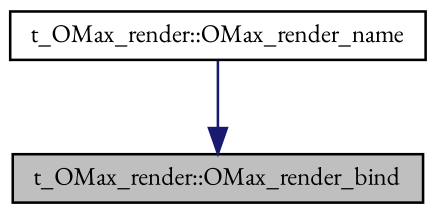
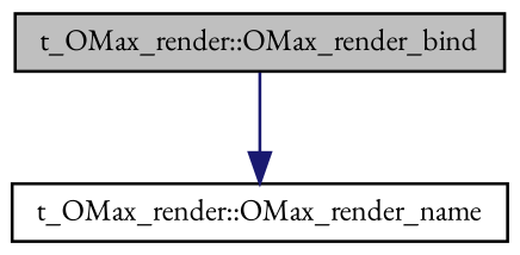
  digraph {
    rankdir=TB
    fontname="EB Garamond"
    node [color=black fontname="EB Garamond" fontsize=10 shape=record]
    n1 [fillcolor=grey75 fontcolor=black height=0.2 label="t_OMax_render::OMax_render_bind" style=filled width=0.4]
    n2 [height=0.2 label="t_OMax_render::OMax_render_name" width=0.4]
-   n2 -> n1 [color=midnightblue fontname="EB Garamond" fontsize=10 labelfontname=FreeSans labelfontsize=10 style=solid]
+   n1 -> n2 [color=midnightblue fontname="EB Garamond" fontsize=10 labelfontname=FreeSans labelfontsize=10 style=solid]
  }
